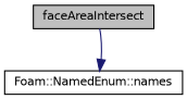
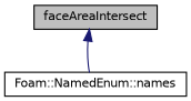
  digraph {
    rankdir=TB
    node [color=black fontname=Helvetica fontsize=10 shape=record]
    n1 [fillcolor=grey75 fontcolor=black height=0.2 label=faceAreaIntersect style=filled width=0.4]
    n2 [height=0.2 label="Foam::NamedEnum::names" width=0.4]
-   n2 -> n1 [color=midnightblue dir=back fontname=Helvetica fontsize=10 labelfontname=Helvetica labelfontsize=10 style=solid]
+   n1 -> n2 [color=midnightblue dir=back fontname=Helvetica fontsize=10 labelfontname=Helvetica labelfontsize=10 style=solid]
  }
